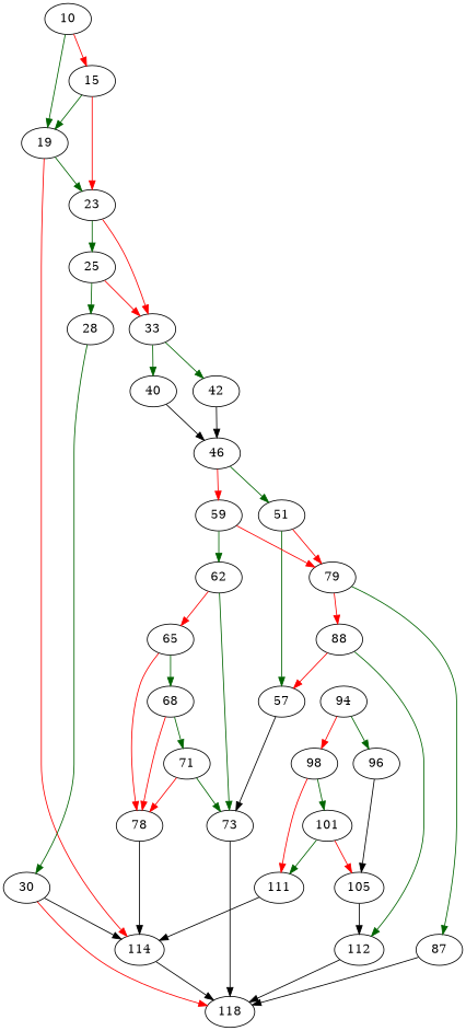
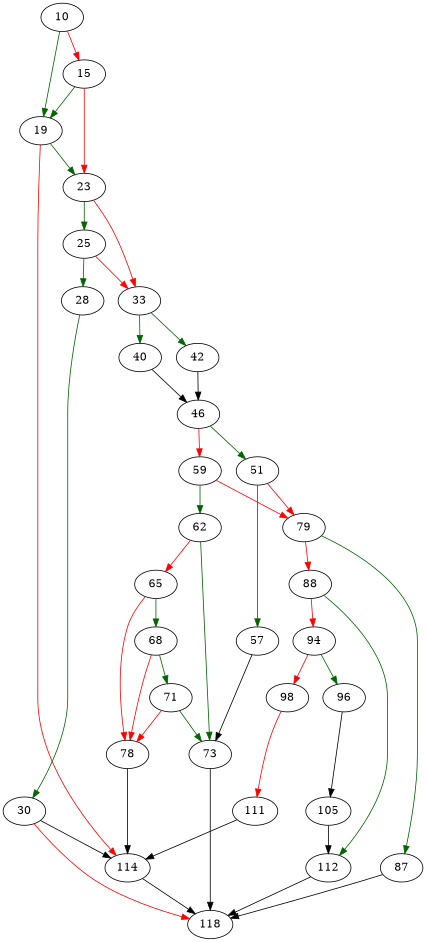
  strict digraph {
    edge [color=darkgreen cond=false]
    10 [entry=true]
    15
    19
    23
    25
    33
    28
    42
    40
    114
    118
    30
    46
    51
    59
    57
    79
    62
    n19 [label=73]
    87
    88
    65
    112
    94
    68
    78
    71
    96
    98
    105
-   101
    111
    10 -> 15 [color=red]
    10 -> 19 [cond=true]
    15 -> 19 [cond=true]
    15 -> 23 [color=red]
    19 -> 23 [cond=true]
    19 -> 114 [color=red]
    23 -> 25 [cond=true]
    23 -> 33 [color=red]
    25 -> 33 [color=red]
    25 -> 28 [cond=true]
    33 -> 42 [cond=true]
    33 -> 40
    28 -> 30 [cond=true]
    42 -> 46 [color="" cond=""]
    40 -> 46 [color="" cond=""]
    114 -> 118 [color="" cond=""]
    30 -> 114 [color="" cond=""]
    30 -> 118 [color=red]
    46 -> 51 [cond=true]
    46 -> 59 [color=red]
    51 -> 57 [cond=true]
    51 -> 79 [color=red]
    59 -> 79 [color=red]
    59 -> 62 [cond=true]
    57 -> n19 [color="" cond=""]
    79 -> 87 [cond=true]
    79 -> 88 [color=red]
    62 -> n19 [cond=true]
    62 -> 65 [color=red]
    n19 -> 118 [color="" cond=""]
    87 -> 118 [color="" cond=""]
    88 -> 112 [cond=true]
-   88 -> 57 [color=red]
+   88 -> 94 [color=red]
    65 -> 68 [cond=true]
    65 -> 78 [color=red]
    112 -> 118 [color="" cond=""]
    94 -> 96 [cond=true]
    94 -> 98 [color=red]
    68 -> 78 [color=red]
    68 -> 71 [cond=true]
    78 -> 114 [color="" cond=""]
    71 -> n19 [cond=true]
    71 -> 78 [color=red]
    96 -> 105 [color="" cond=""]
-   98 -> 101 [cond=true]
    98 -> 111 [color=red]
    105 -> 112 [color="" cond=""]
-   101 -> 105 [color=red]
-   101 -> 111 [cond=true]
    111 -> 114 [color="" cond=""]
  }
